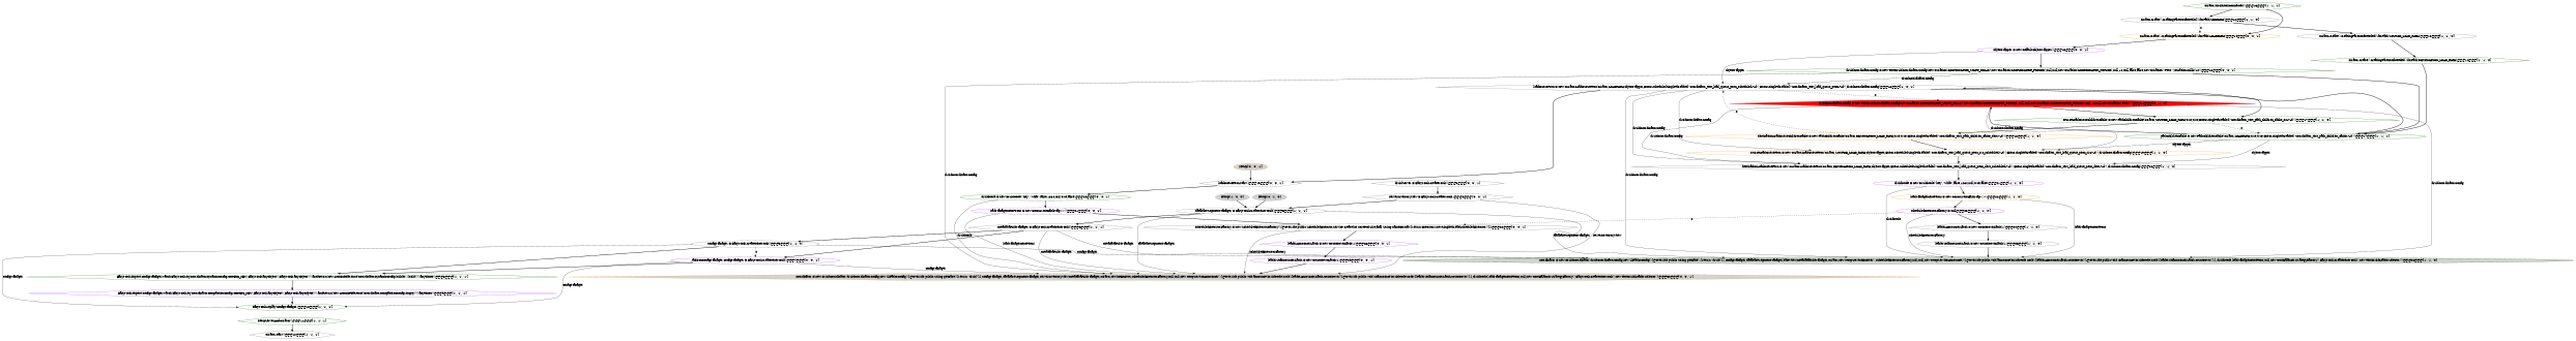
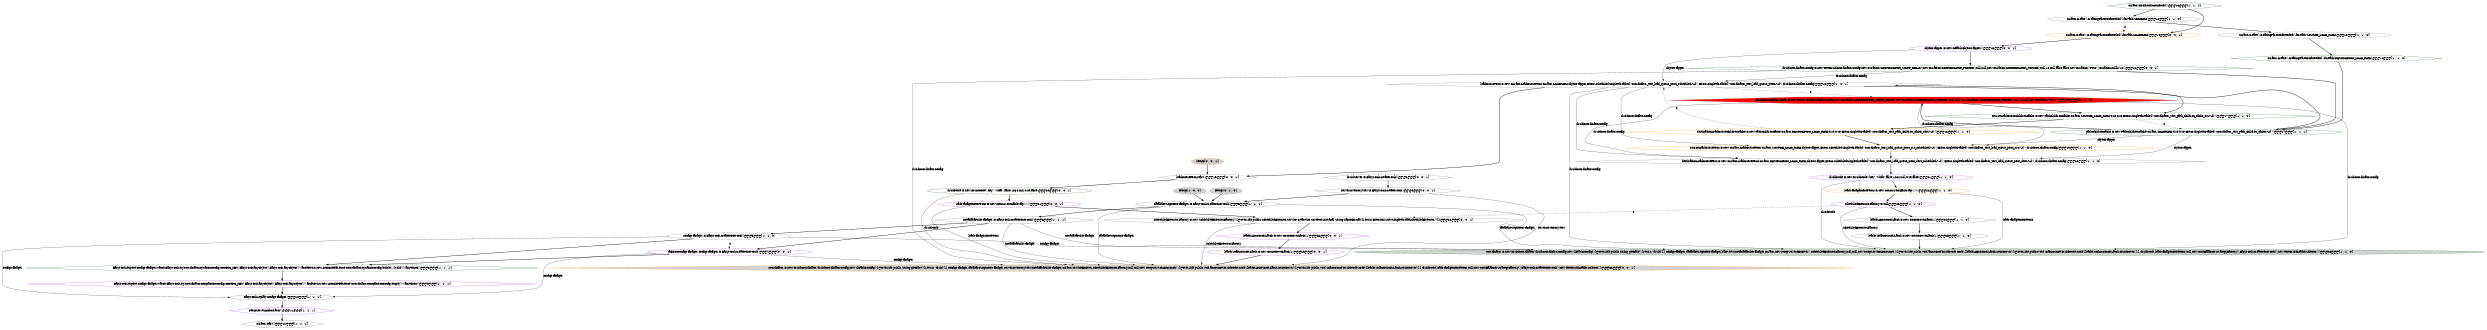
  digraph {
    node [color=gray40 fillcolor=white shape=ellipse style=filled]
    edge [style=bold]
    n1 [color=darkorange label="loadManagementPeons = new ConcurrentHashMap<>()@@@22@@@['1', '1', '0']"]
    n2 [color=purple label="scheduledExecutorFactory = null@@@23@@@['1', '1', '0']"]
    n3 [color=darkgreen fillcolor=lightgray label="coordinator = new DruidCoordinator(druidCoordinatorConfig,new ZkPathsConfig(){@Override public String getBase(){return \"druid\"}},configManager,databaseSegmentManager,baseView,metadataRuleManager,curator,new NoopServiceEmitter(),scheduledExecutorFactory,null,null,new NoopServiceAnnouncer(){@Override public void announce(DruidNode node){leaderAnnouncerLatch.countDown()}@Override public void unannounce(DruidNode node){leaderUnannouncerLatch.countDown()}},druidNode,loadManagementPeons,null,new CostBalancerStrategyFactory(),EasyMock.createNiceMock(),new TestDruidLeaderSelector())@@@26@@@['1', '1', '0']"]
    n4 [label="scheduledExecutorFactory = new ScheduledExecutorFactory(){@Override public ScheduledExecutorService create(int corePoolSize,final String nameFormat){return Executors.newSingleThreadScheduledExecutor()}}@@@22@@@['0', '0', '1']"]
    n5 [label="leaderAnnouncerLatch = new CountDownLatch(1)@@@24@@@['1', '1', '0']" shape=hexagon]
    n6 [color=darkgreen label="druidCoordinatorConfig = new TestDruidCoordinatorConfig(new Duration(COORDINATOR_START_DELAY),new Duration(COORDINATOR_PERIOD),null,null,new Duration(COORDINATOR_PERIOD),null,10,null,false,false,new Duration(\"PT0s\"),Duration.millis(10))@@@16@@@['0', '0', '1']" shape=hexagon]
    n7 [color=darkgreen label="pathChildrenCache = new PathChildrenCache(curator,LOADPATH,true,true,Execs.singleThreaded(\"coordinator_test_path_children_cache-%d\"))@@@17@@@['1', '1', '1']"]
    n8 [color=darkorange fillcolor=lightgray label="coordinator = new DruidCoordinator(druidCoordinatorConfig,new ZkPathsConfig(){@Override public String getBase(){return \"druid\"}},configManager,databaseSegmentManager,serverInventoryView,metadataRuleManager,curator,serviceEmitter,scheduledExecutorFactory,null,null,new NoopServiceAnnouncer(){@Override public void announce(DruidNode node){leaderAnnouncerLatch.countDown()}@Override public void unannounce(DruidNode node){leaderUnannouncerLatch.countDown()}},druidNode,loadManagementPeons,null,new CostBalancerStrategyFactory(),EasyMock.createNiceMock(),new TestDruidLeaderSelector())@@@30@@@['0', '0', '1']" shape=hexagon]
    n9 [label="loadQueuePeon = new CuratorLoadQueuePeon(curator,LOADPATH,objectMapper,Execs.scheduledSingleThreaded(\"coordinator_test_load_queue_peon_scheduled-%d\"),Execs.singleThreaded(\"coordinator_test_load_queue_peon-%d\"),druidCoordinatorConfig)@@@18@@@['1', '0', '1']" shape=hexagon]
    n10 [color=darkorange label="sourceLoadQueuePeon = new CuratorLoadQueuePeon(curator,SOURCE_LOAD_PATH,objectMapper,Execs.scheduledSingleThreaded(\"coordinator_test_load_queue_peon_src_scheduled-%d\"),Execs.singleThreaded(\"coordinator_test_load_queue_peon_src-%d\"),druidCoordinatorConfig)@@@19@@@['1', '1', '0']"]
    n11 [label="destinationLoadQueuePeon = new CuratorLoadQueuePeon(curator,DESTINATION_LOAD_PATH,objectMapper,Execs.scheduledSingleThreaded(\"coordinator_test_load_queue_peon_dest_scheduled-%d\"),Execs.singleThreaded(\"coordinator_test_load_queue_peon_dest-%d\"),druidCoordinatorConfig)@@@20@@@['1', '1', '0']" shape=hexagon]
    n12 [fillcolor=red label="druidCoordinatorConfig = new TestDruidCoordinatorConfig(new Duration(COORDINATOR_START_DELAY),new Duration(COORDINATOR_PERIOD),null,null,new Duration(COORDINATOR_PERIOD),null,10,null,new Duration(\"PT0s\"))@@@16@@@['0', '1', '0']" shape=hexagon]
    n13 [label="loadQueuePeon.start()@@@19@@@['0', '0', '1']" shape=hexagon]
    n14 [color=darkgreen label="sourceLoadQueueChildrenCache = new PathChildrenCache(curator,SOURCE_LOAD_PATH,true,true,Execs.singleThreaded(\"coordinator_test_path_children_cache_src-%d\"))@@@17@@@['1', '1', '0']" shape=hexagon]
    n15 [color=purple label="druidNode = new DruidNode(\"hey\",\"what\",false,1234,null,true,false)@@@21@@@['1', '1', '0']"]
    n16 [color=purple label="leaderAnnouncerLatch = new CountDownLatch(1)@@@28@@@['0', '0', '1']" shape=hexagon]
    n17 [label="leaderUnannouncerLatch = new CountDownLatch(1)@@@25@@@['1', '1', '0']"]
-   n18 [color=darkgreen label="setupServerAndCurator()@@@11@@@['1', '1', '1']" shape=hexagon]
+   n18 [color=purple label="setupServerAndCurator()@@@11@@@['1', '1', '1']" shape=hexagon]
    n19 [label="curator.start()@@@12@@@['1', '1', '1']" shape=hexagon]
    n20 [label="curator.create().creatingParentsIfNeeded().forPath(SEGPATH)@@@12@@@['1', '1', '0']"]
    n21 [label="curator.create().creatingParentsIfNeeded().forPath(SOURCE_LOAD_PATH)@@@13@@@['1', '1', '0']"]
    n22 [color=darkorange label="curator.create().creatingParentsIfNeeded().forPath(LOADPATH)@@@14@@@['0', '0', '1']"]
    n23 [color=darkgreen label="curator.create().creatingParentsIfNeeded().forPath(DESTINATION_LOAD_PATH)@@@14@@@['1', '1', '0']" shape=hexagon]
    n24 [color=purple label="objectMapper = new DefaultObjectMapper()@@@15@@@['0', '0', '1']"]
    n25 [label="databaseSegmentManager = EasyMock.createNiceMock()@@@5@@@['1', '1', '1']"]
    n26 [label="metadataRuleManager = EasyMock.createNiceMock()@@@6@@@['1', '1', '1']" shape=hexagon]
    n27 [label="configManager = EasyMock.createNiceMock()@@@5@@@['1', '1', '0']"]
    n28 [color=purple label="JacksonConfigManager configManager = EasyMock.createNiceMock()@@@7@@@['0', '0', '1']"]
    n29 [color=darkgreen label="EasyMock.expect(configManager.watch(EasyMock.eq(CoordinatorDynamicConfig.CONFIG_KEY),EasyMock.anyObject(),EasyMock.anyObject())).andReturn(new AtomicReference(CoordinatorDynamicConfig.builder().build())).anyTimes()@@@8@@@['1', '1', '1']" shape=hexagon]
    n30 [color=darkgreen label="EasyMock.replay(configManager)@@@10@@@['1', '1', '1']"]
    n31 [fillcolor=lightgray label="setUp['1', '0', '0']"]
    n32 [color=darkgreen label="druidNode = new DruidNode(\"hey\",\"what\",false,1234,null,true,false)@@@20@@@['0', '0', '1']"]
    n33 [color=purple label="loadManagementPeons = new ConcurrentHashMap<>()@@@21@@@['0', '0', '1']"]
    n34 [color=darkorange fillcolor=lightgray label="setUp['0', '0', '1']"]
    n35 [label="druidServer = EasyMock.createMock()@@@3@@@['0', '0', '1']" shape=hexagon]
    n36 [label="serverInventoryView = EasyMock.createMock()@@@4@@@['0', '0', '1']" shape=hexagon]
    n37 [fillcolor=lightgray label="setUp['0', '1', '0']"]
    n38 [color=purple label="EasyMock.expect(configManager.watch(EasyMock.eq(CoordinatorCompactionConfig.CONFIG_KEY),EasyMock.anyObject(),EasyMock.anyObject())).andReturn(new AtomicReference(CoordinatorCompactionConfig.empty())).anyTimes()@@@9@@@['1', '1', '1']" shape=hexagon]
    n39 [color=darkorange label="destinationLoadQueueChildrenCache = new PathChildrenCache(curator,DESTINATION_LOAD_PATH,true,true,Execs.singleThreaded(\"coordinator_test_path_children_cache_dest-%d\"))@@@18@@@['1', '1', '0']" shape=hexagon]
    n40 [color=purple label="leaderUnannouncerLatch = new CountDownLatch(1)@@@29@@@['0', '0', '1']"]
    n41 [color=darkgreen label="curator.blockUntilConnected()@@@13@@@['1', '1', '1']" shape=hexagon]
    n1 -> n2
    n1 -> n3 [label=loadManagementPeons style=solid]
    n2 -> n3 [label=scheduledExecutorFactory style=solid]
    n2 -> n4 [label=0 style=dashed]
    n2 -> n5
    n4 -> n8 [label=scheduledExecutorFactory style=solid]
    n4 -> n16
    n5 -> n17
    n6 -> n7
    n6 -> n8 [label=druidCoordinatorConfig style=solid]
    n6 -> n9 [label=druidCoordinatorConfig style=solid]
    n7 -> n9
    n7 -> n10 [label=objectMapper style=solid]
    n7 -> n11 [label=objectMapper style=solid]
    n7 -> n12
    n9 -> n3 [label=druidCoordinatorConfig style=solid]
    n9 -> n10 [label=druidCoordinatorConfig style=solid]
    n9 -> n11 [label=druidCoordinatorConfig style=solid]
    n9 -> n12 [label=0 style=dashed]
    n9 -> n13
    n9 -> n14
    n10 -> n11
    n11 -> n15
    n12 -> n3 [label=druidCoordinatorConfig style=solid]
    n12 -> n10 [label=druidCoordinatorConfig style=solid]
    n12 -> n11 [label=druidCoordinatorConfig style=solid]
    n12 -> n14
    n13 -> n32
    n14 -> n7 [label=0 style=dashed]
    n14 -> n39
    n15 -> n1
    n15 -> n3 [label=druidNode style=solid]
    n16 -> n40
    n17 -> n3
    n18 -> n19
    n20 -> n21
    n20 -> n22 [label=0 style=dashed]
    n21 -> n23
    n22 -> n24
    n23 -> n7
    n24 -> n6
    n24 -> n9 [label=objectMapper style=solid]
    n25 -> n3 [label=databaseSegmentManager style=solid]
    n25 -> n8 [label=databaseSegmentManager style=solid]
    n25 -> n26
    n26 -> n3 [label=metadataRuleManager style=solid]
    n26 -> n8 [label=metadataRuleManager style=solid]
    n26 -> n27
    n26 -> n28
    n27 -> n3 [label=configManager style=solid]
    n27 -> n28 [label=0 style=dashed]
    n27 -> n29
    n27 -> n30 [label=configManager style=solid]
    n28 -> n8 [label=configManager style=solid]
    n28 -> n29
    n28 -> n30 [label=configManager style=solid]
    n29 -> n38
+   n30 -> n18
    n31 -> n25
    n32 -> n8 [label=druidNode style=solid]
    n32 -> n33
    n33 -> n4
    n33 -> n8 [label=loadManagementPeons style=solid]
    n34 -> n13
    n35 -> n36
    n36 -> n8 [label=serverInventoryView style=solid]
    n36 -> n25
    n37 -> n25
    n38 -> n30
    n39 -> n9 [label=0 style=dashed]
    n39 -> n10
    n40 -> n8
    n41 -> n20
    n41 -> n22
  }
